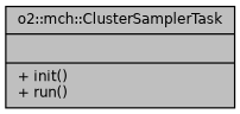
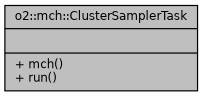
  digraph {
-   n1 [color=black fillcolor=grey75 fontcolor=black fontname=Helvetica fontsize=10 height=0.2 label="{o2::mch::ClusterSamplerTask\n||+ init()\l+ run()\l}" shape=record style=filled width=0.4]
+   n1 [color=black fillcolor=grey75 fontcolor=black fontname=Helvetica fontsize=10 height=0.2 label="{o2::mch::ClusterSamplerTask\n||+ mch()\l+ run()\l}" shape=record style=filled width=0.4]
  }
